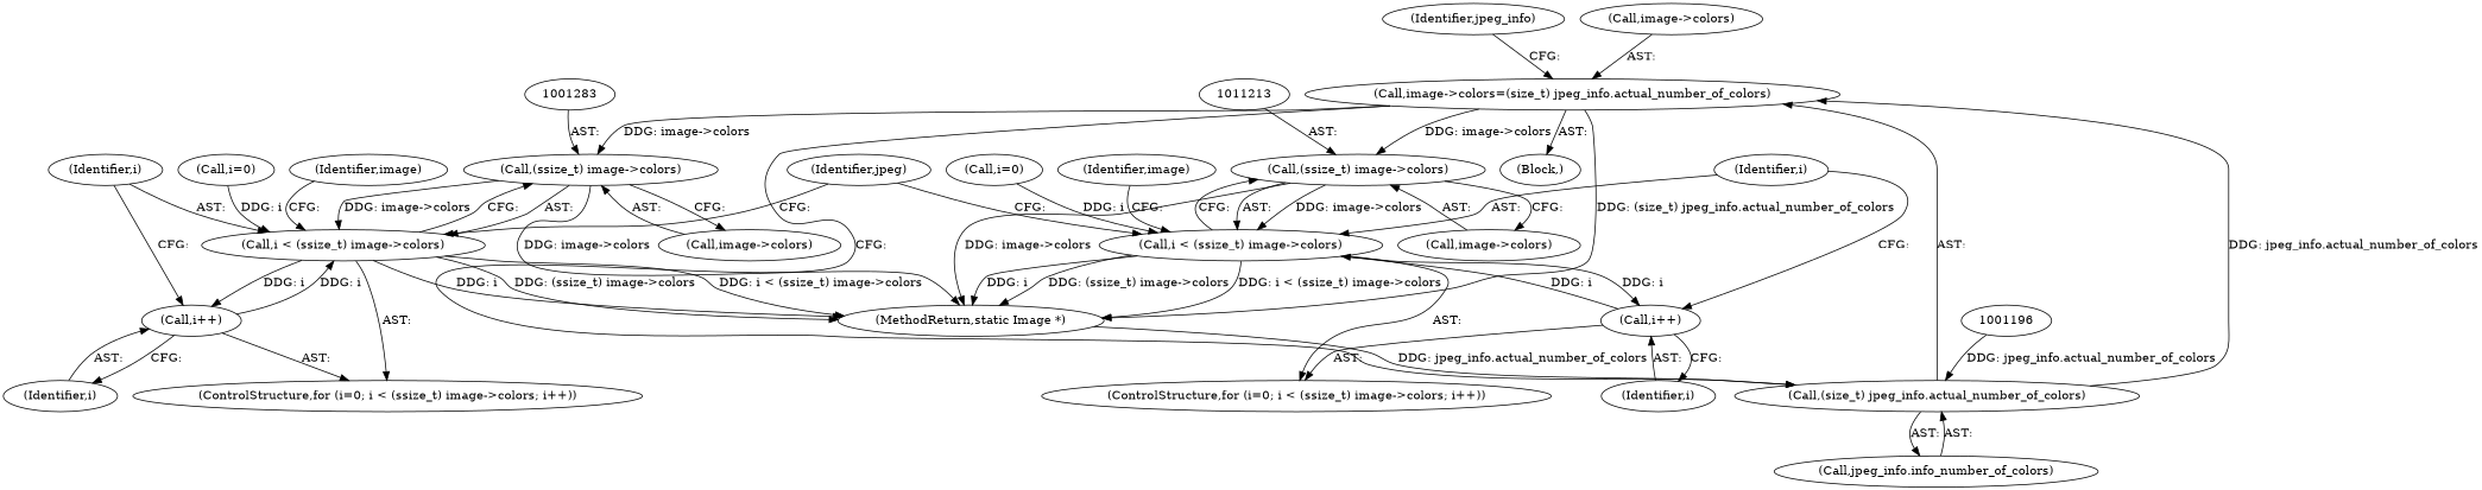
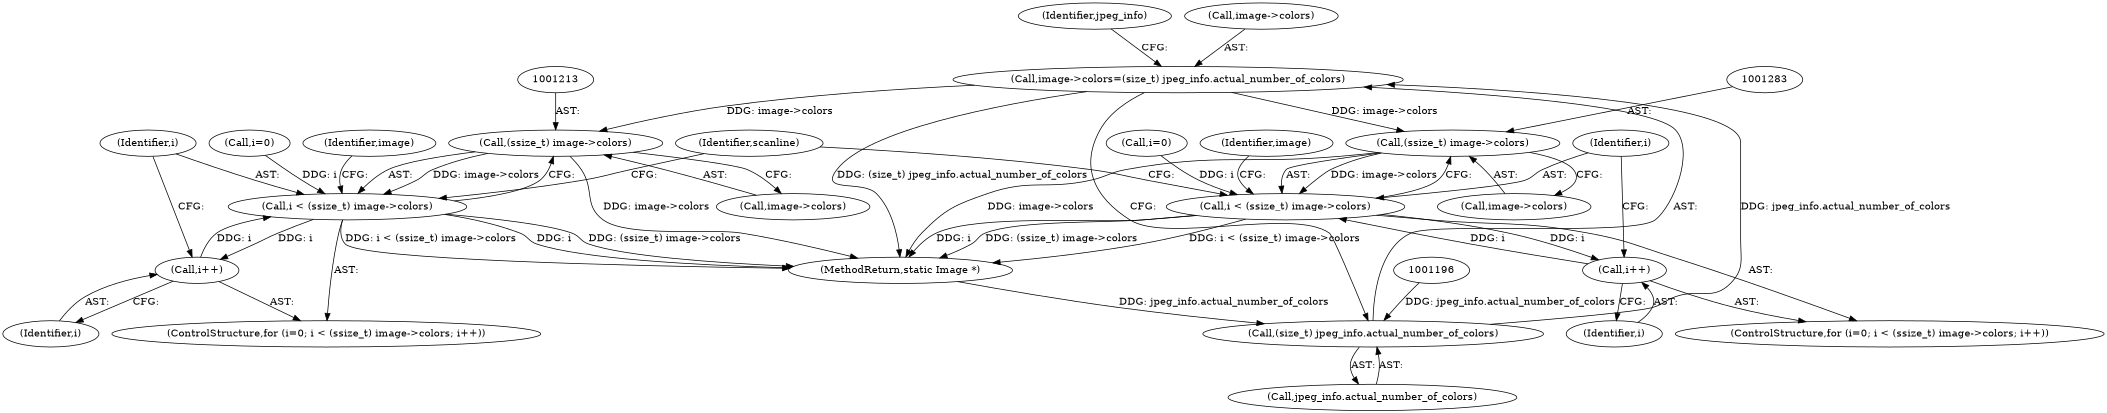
  digraph {
    n1 [label="(Call,image->colors=(size_t) jpeg_info.actual_number_of_colors)"]
    n2 [label="(Call,(size_t) jpeg_info.actual_number_of_colors)"]
    n3 [label="(Call,(ssize_t) image->colors)"]
    n4 [label="(Call,(ssize_t) image->colors)"]
-   n5 [label="(Block,)"]
    n6 [label="(MethodReturn,static Image *)"]
-   n7 [label="(Call,jpeg_info.info_number_of_colors)"]
+   n7 [label="(Call,jpeg_info.actual_number_of_colors)"]
    n8 [label="(Call,i < (ssize_t) image->colors)"]
    n9 [label="(Call,image->colors)"]
    n10 [label="(Call,i < (ssize_t) image->colors)"]
    n11 [label="(Call,image->colors)"]
    n12 [label="(Call,i++)"]
    n13 [label="(ControlStructure,for (i=0; i < (ssize_t) image->colors; i++))"]
    n14 [label="(Identifier,i)"]
    n15 [label="(Call,i++)"]
    n16 [label="(ControlStructure,for (i=0; i < (ssize_t) image->colors; i++))"]
    n17 [label="(Identifier,i)"]
    n18 [label="(Identifier,jpeg_info)"]
    n19 [label="(Identifier,i)"]
    n20 [label="(Call,i=0)"]
-   n21 [label="(Identifier,jpeg)"]
+   n21 [label="(Identifier,scanline)"]
    n22 [label="(Call,i=0)"]
    n23 [label="(Identifier,i)"]
    n24 [label="(Call,image->colors)"]
    n25 [label="(Identifier,image)"]
    n26 [label="(Identifier,image)"]
    1001196
-   1001213 [label=1011213]
+   1001213
    1001283
    n1 -> n2 [label="CFG: "]
    n1 -> n3 [label="DDG: image->colors"]
    n1 -> n4 [label="DDG: image->colors"]
-   n1 -> n5 [label="AST: "]
    n1 -> n6 [label="DDG: (size_t) jpeg_info.actual_number_of_colors"]
    n2 -> n1 [label="AST: "]
    n2 -> n1 [label="DDG: jpeg_info.actual_number_of_colors"]
    n2 -> n7 [label="AST: "]
    n3 -> n6 [label="DDG: image->colors"]
    n3 -> n8 [label="AST: "]
    n3 -> n8 [label="DDG: image->colors"]
    n3 -> n9 [label="CFG: "]
    n4 -> n6 [label="DDG: image->colors"]
    n4 -> n10 [label="AST: "]
    n4 -> n10 [label="DDG: image->colors"]
    n4 -> n11 [label="CFG: "]
    n6 -> n2 [label="DDG: jpeg_info.actual_number_of_colors"]
    n7 -> n2 [label="AST: "]
    n8 -> n3 [label="CFG: "]
    n8 -> n6 [label="DDG: i"]
    n8 -> n6 [label="DDG: (ssize_t) image->colors"]
    n8 -> n6 [label="DDG: i < (ssize_t) image->colors"]
    n8 -> n12 [label="DDG: i"]
    n8 -> n13 [label="AST: "]
    n9 -> n3 [label="AST: "]
    n10 -> n4 [label="CFG: "]
    n10 -> n6 [label="DDG: i < (ssize_t) image->colors"]
    n10 -> n6 [label="DDG: i"]
    n10 -> n6 [label="DDG: (ssize_t) image->colors"]
    n10 -> n15 [label="DDG: i"]
    n10 -> n16 [label="AST: "]
    n11 -> n4 [label="AST: "]
    n12 -> n8 [label="DDG: i"]
    n12 -> n13 [label="AST: "]
    n12 -> n14 [label="CFG: "]
    n14 -> n12 [label="AST: "]
    n15 -> n10 [label="DDG: i"]
    n15 -> n16 [label="AST: "]
    n15 -> n17 [label="CFG: "]
    n17 -> n15 [label="AST: "]
    n18 -> n1 [label="CFG: "]
    n19 -> n10 [label="AST: "]
    n19 -> n15 [label="CFG: "]
    n20 -> n10 [label="DDG: i"]
    n21 -> n8 [label="CFG: "]
    n21 -> n10 [label="CFG: "]
    n22 -> n8 [label="DDG: i"]
    n23 -> n8 [label="AST: "]
    n23 -> n12 [label="CFG: "]
    n24 -> n1 [label="AST: "]
    n25 -> n10 [label="CFG: "]
    n26 -> n8 [label="CFG: "]
    1001196 -> n2 [label="DDG: jpeg_info.actual_number_of_colors"]
    1001213 -> n3 [label="AST: "]
    1001283 -> n4 [label="AST: "]
  }
